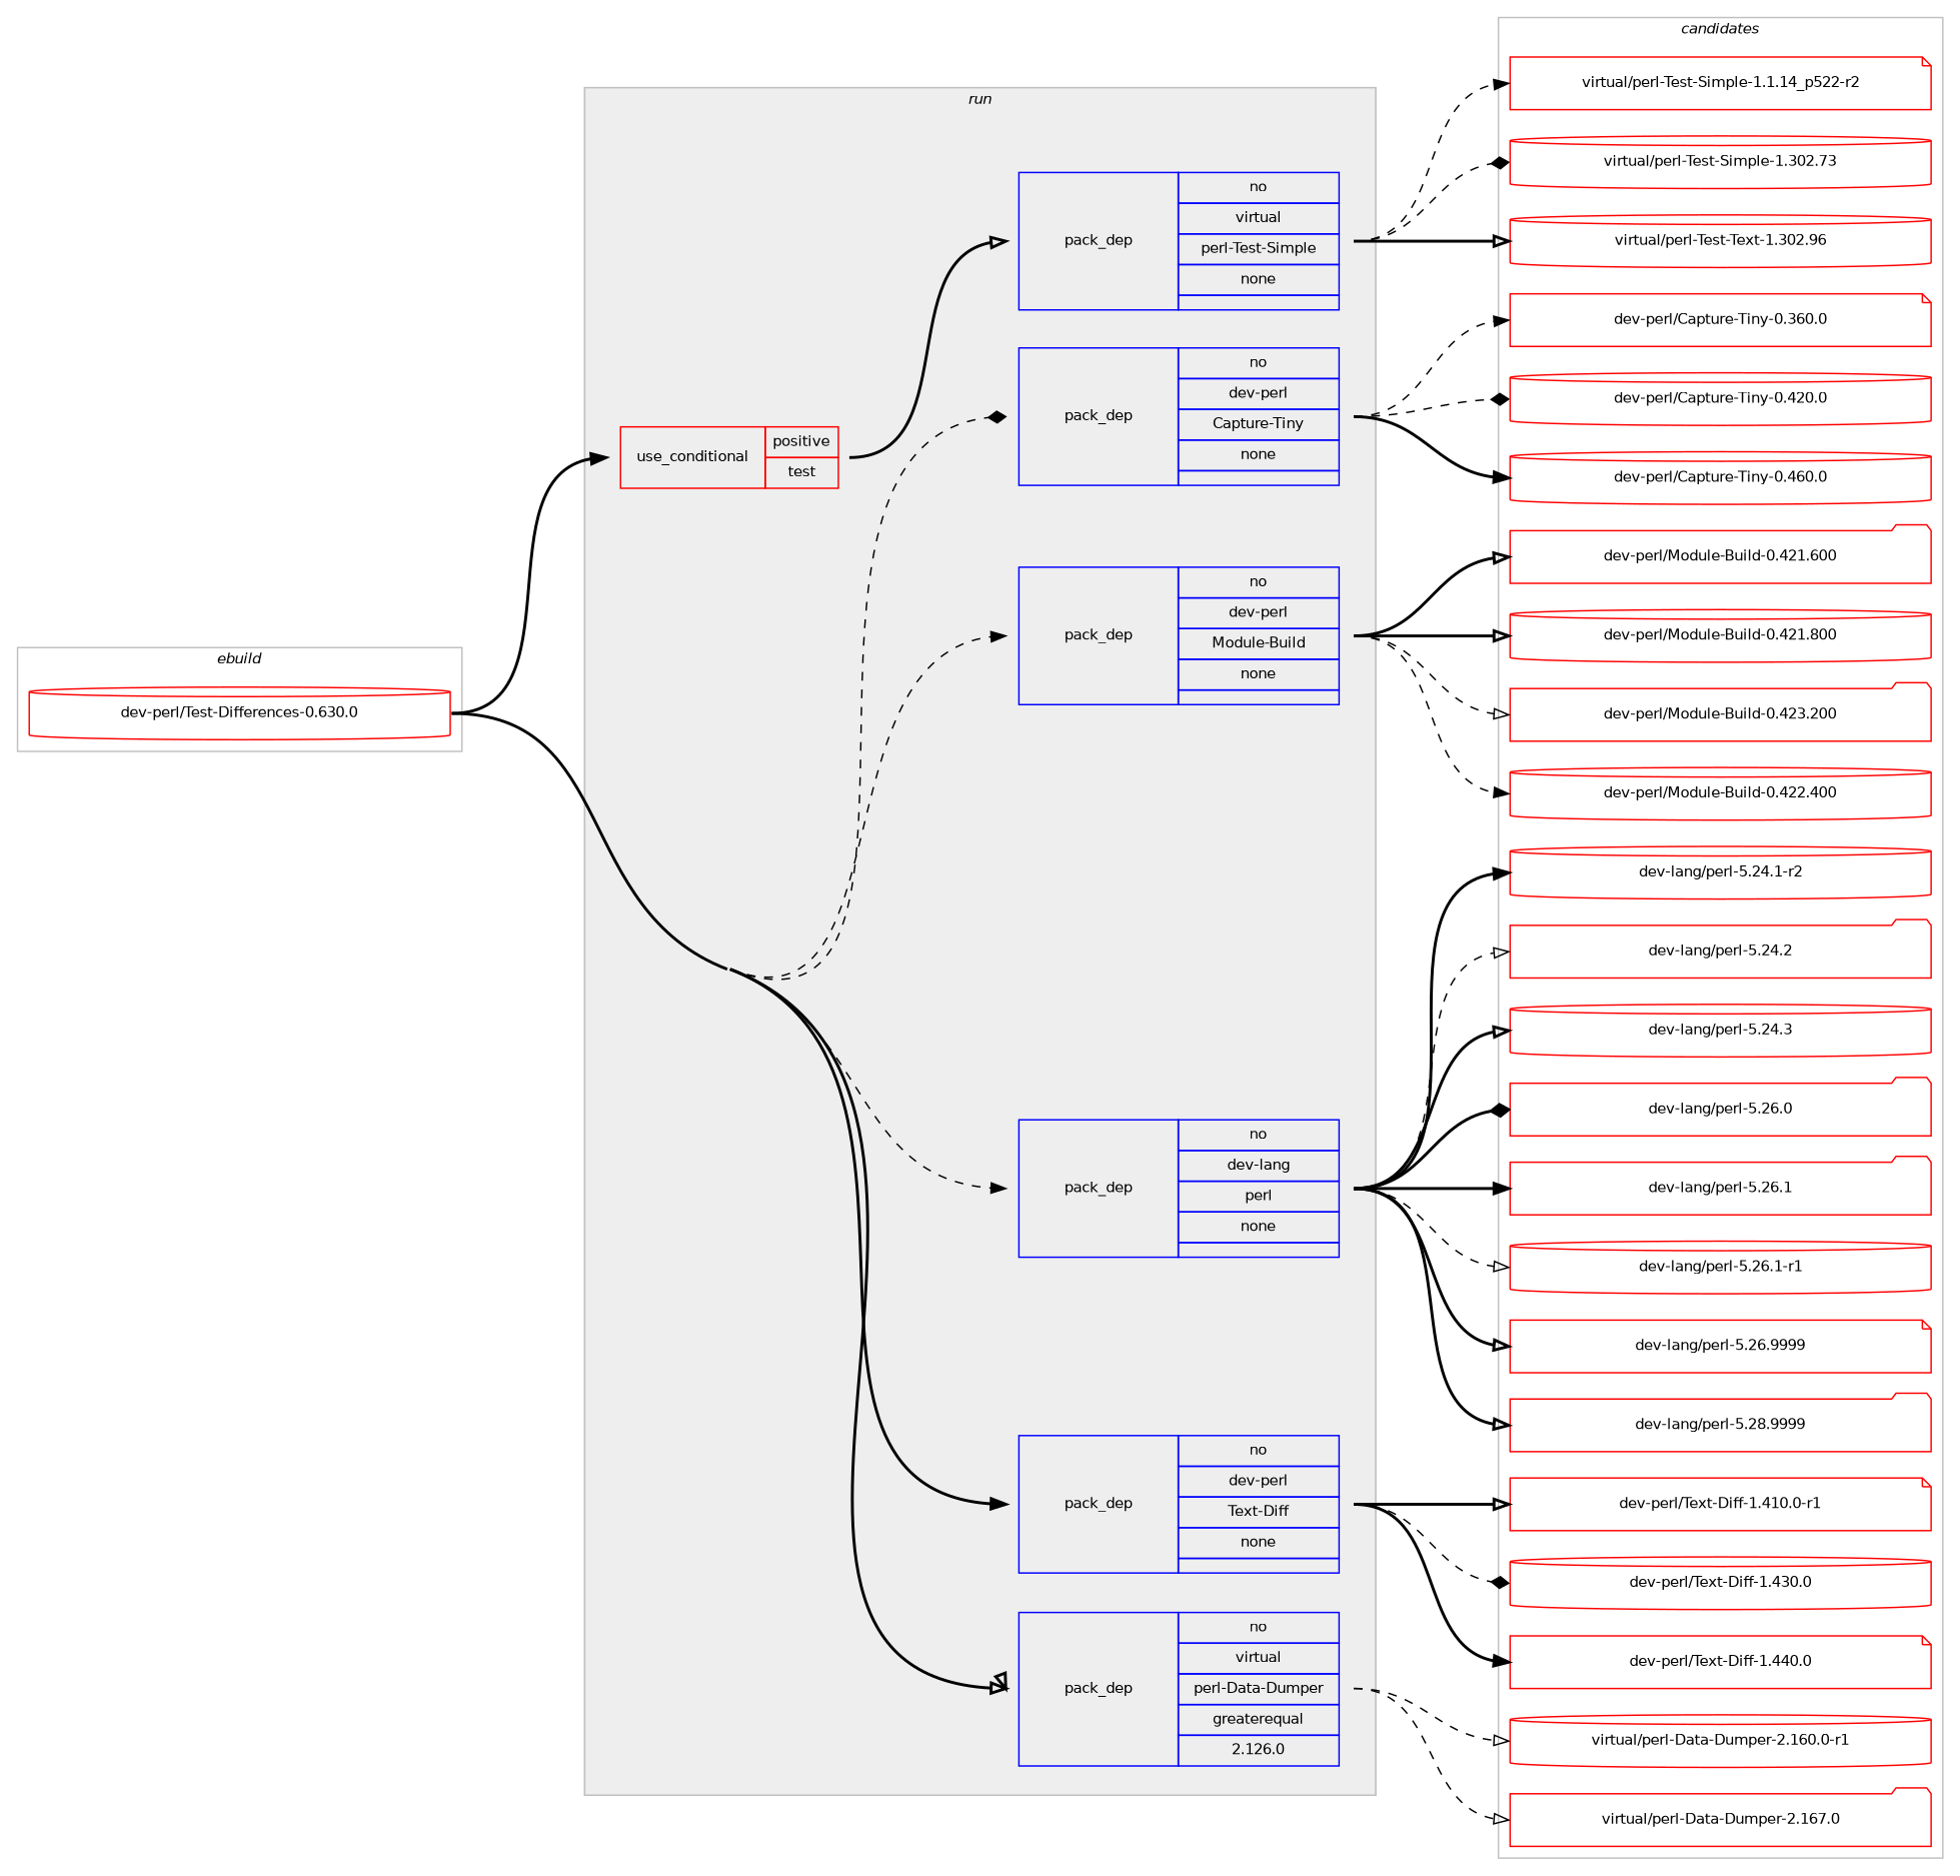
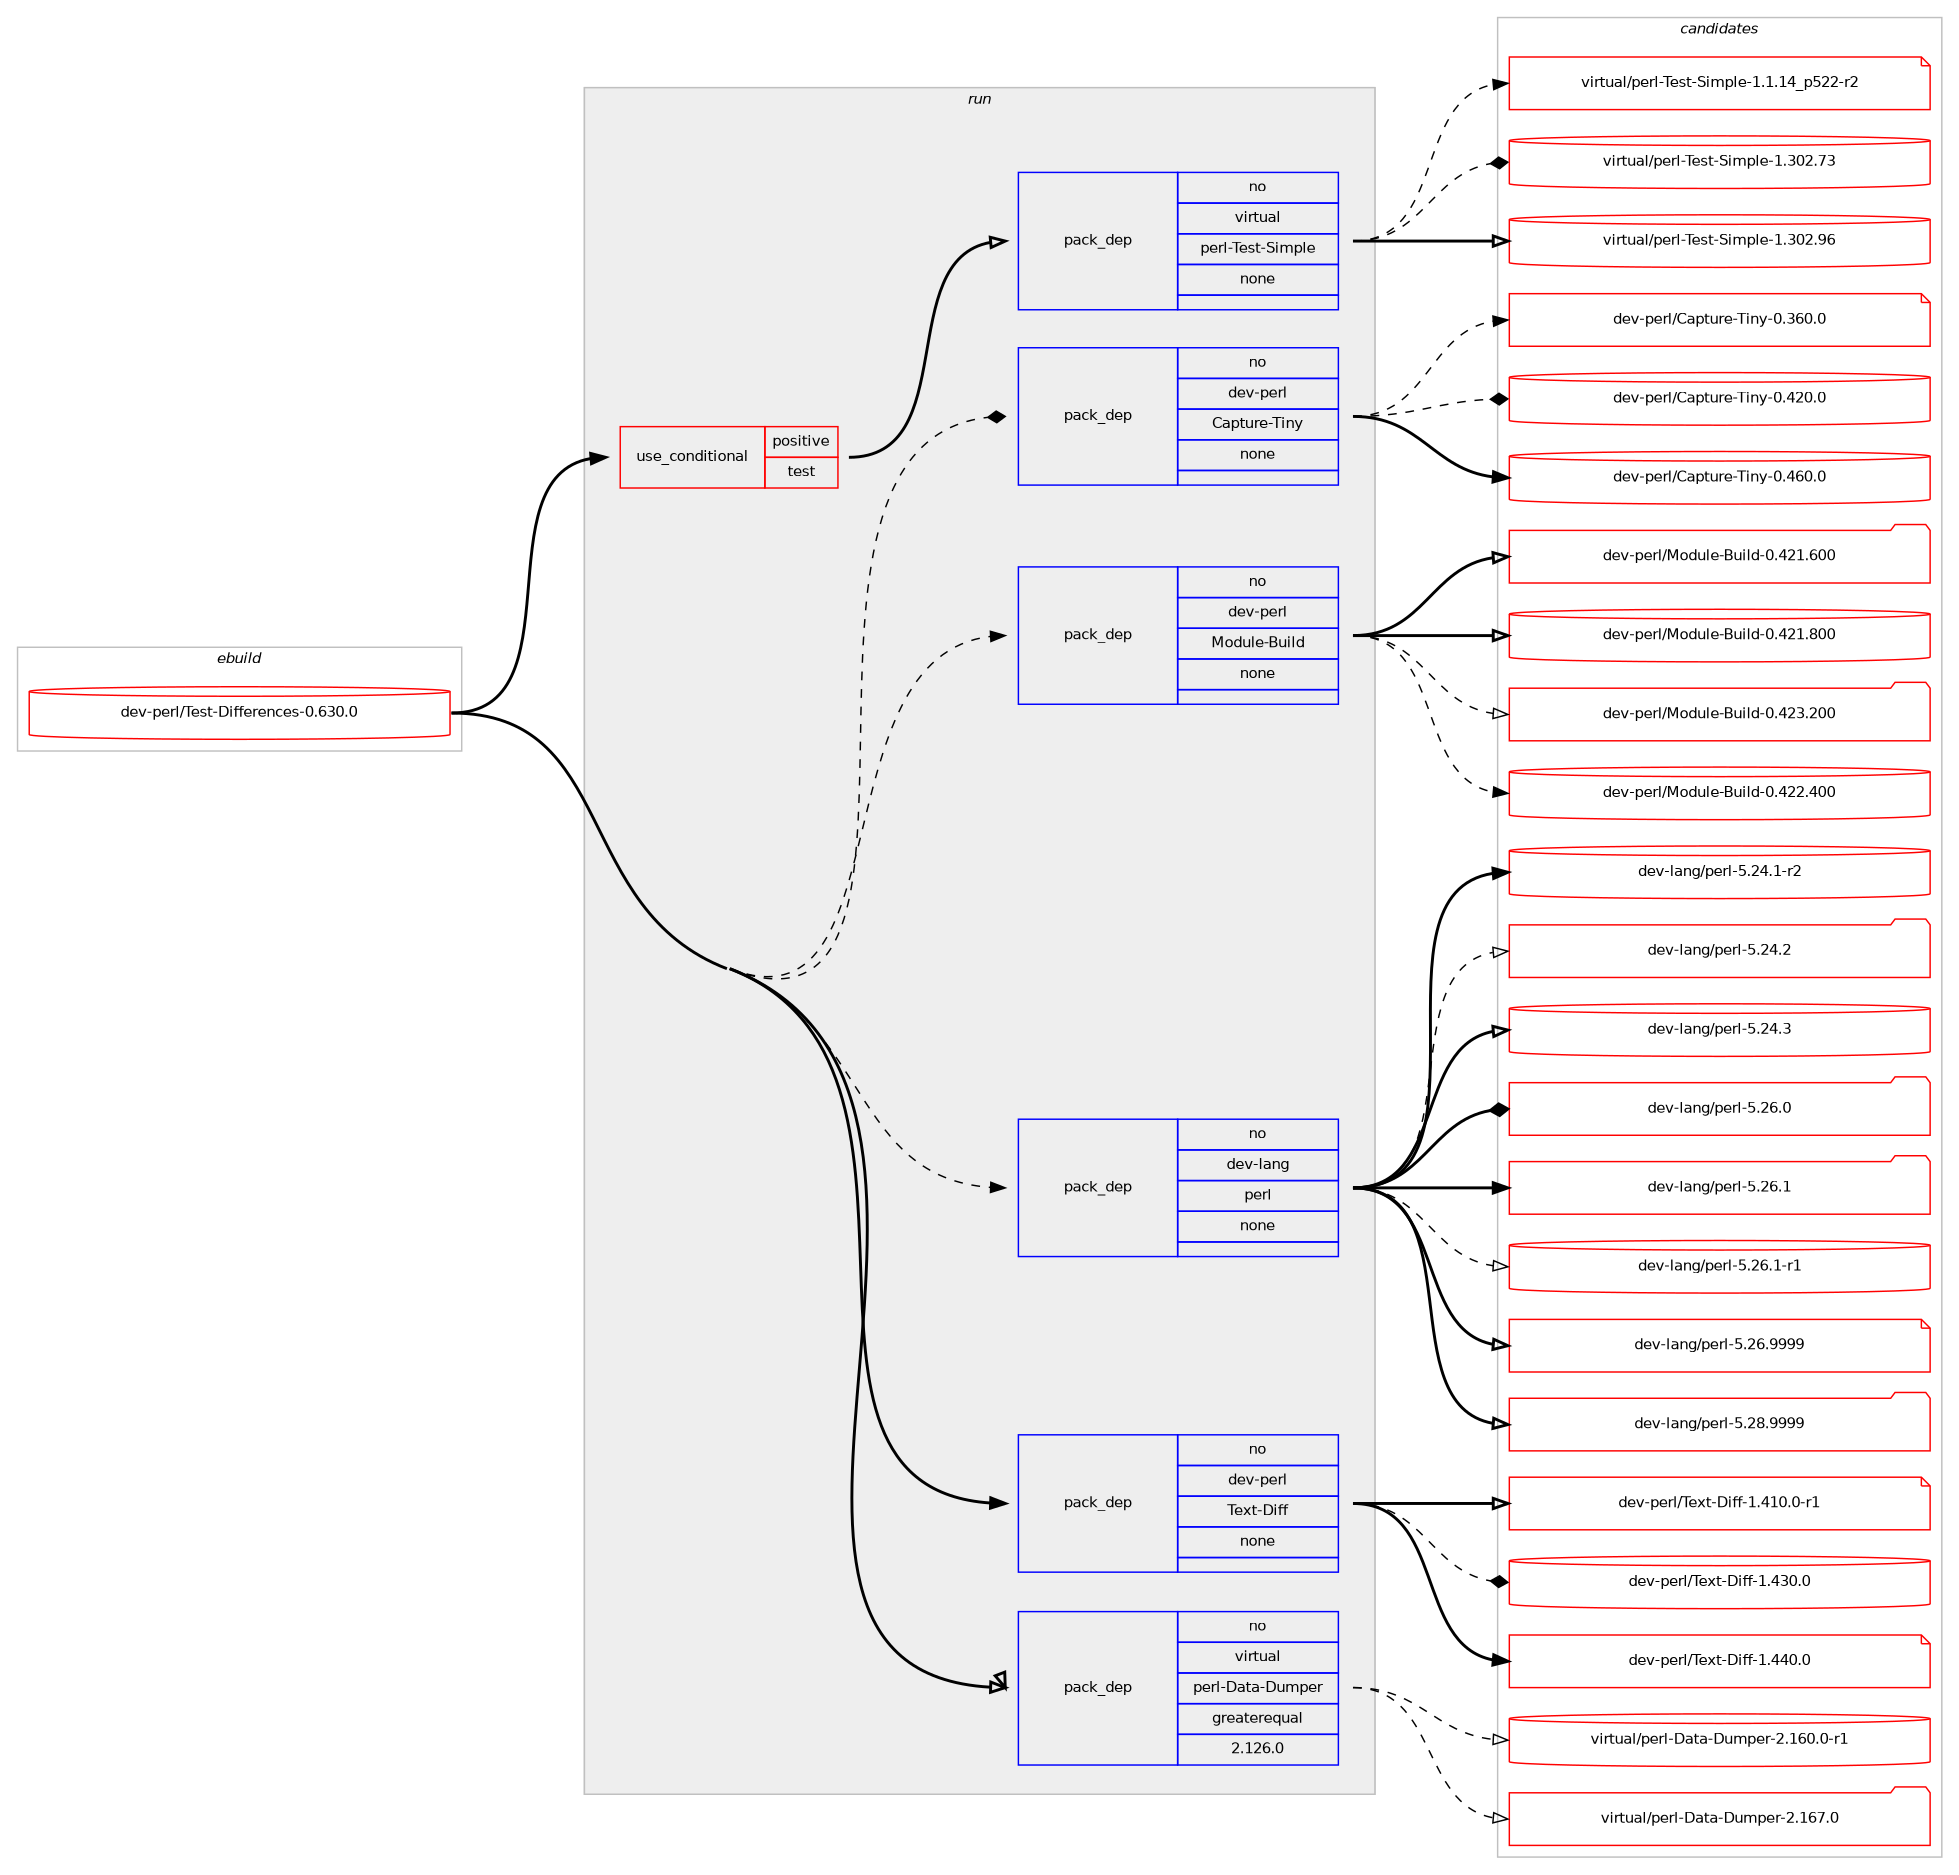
  digraph {
    compound=true
    concentrate=true
    fontname=Helvetica
    fontsize=10
    newrank=true
    rankdir=LR
    ranksep=1.5
    node [color=red fontname=Helvetica fontsize=10 shape=cylinder]
    edge [arrowhead=onormal headport=w style=bold tailport=e weight=100]
    n1 [label="dev-perl/Test-Differences-0.630.0" width=4]
    n2 [color=blue label=<<TABLE BORDER="0" CELLBORDER="1" CELLSPACING="0" CELLPADDING="4" WIDTH="220"><TR><TD ROWSPAN="6" CELLPADDING="30">pack_dep</TD></TR><TR><TD WIDTH="110">no</TD></TR><TR><TD>virtual</TD></TR><TR><TD>perl-Test-Simple</TD></TR><TR><TD>none</TD></TR><TR><TD></TD></TR></TABLE>> shape=none]
    n3 [label=<<TABLE BORDER="0" CELLBORDER="1" CELLSPACING="0" CELLPADDING="4"><TR><TD ROWSPAN="3" CELLPADDING="10">use_conditional</TD></TR><TR><TD>positive</TD></TR><TR><TD>test</TD></TR></TABLE>> shape=none]
    n4 [color=blue label=<<TABLE BORDER="0" CELLBORDER="1" CELLSPACING="0" CELLPADDING="4" WIDTH="220"><TR><TD ROWSPAN="6" CELLPADDING="30">pack_dep</TD></TR><TR><TD WIDTH="110">no</TD></TR><TR><TD>dev-perl</TD></TR><TR><TD>Capture-Tiny</TD></TR><TR><TD>none</TD></TR><TR><TD></TD></TR></TABLE>> shape=none]
    n5 [color=blue label=<<TABLE BORDER="0" CELLBORDER="1" CELLSPACING="0" CELLPADDING="4" WIDTH="220"><TR><TD ROWSPAN="6" CELLPADDING="30">pack_dep</TD></TR><TR><TD WIDTH="110">no</TD></TR><TR><TD>dev-perl</TD></TR><TR><TD>Module-Build</TD></TR><TR><TD>none</TD></TR><TR><TD></TD></TR></TABLE>> shape=none]
    n6 [color=blue label=<<TABLE BORDER="0" CELLBORDER="1" CELLSPACING="0" CELLPADDING="4" WIDTH="220"><TR><TD ROWSPAN="6" CELLPADDING="30">pack_dep</TD></TR><TR><TD WIDTH="110">no</TD></TR><TR><TD>dev-lang</TD></TR><TR><TD>perl</TD></TR><TR><TD>none</TD></TR><TR><TD></TD></TR></TABLE>> shape=none]
    n7 [color=blue label=<<TABLE BORDER="0" CELLBORDER="1" CELLSPACING="0" CELLPADDING="4" WIDTH="220"><TR><TD ROWSPAN="6" CELLPADDING="30">pack_dep</TD></TR><TR><TD WIDTH="110">no</TD></TR><TR><TD>dev-perl</TD></TR><TR><TD>Text-Diff</TD></TR><TR><TD>none</TD></TR><TR><TD></TD></TR></TABLE>> shape=none]
    n8 [color=blue label=<<TABLE BORDER="0" CELLBORDER="1" CELLSPACING="0" CELLPADDING="4" WIDTH="220"><TR><TD ROWSPAN="6" CELLPADDING="30">pack_dep</TD></TR><TR><TD WIDTH="110">no</TD></TR><TR><TD>virtual</TD></TR><TR><TD>perl-Data-Dumper</TD></TR><TR><TD>greaterequal</TD></TR><TR><TD>2.126.0</TD></TR></TABLE>> shape=none]
    n9 [label="virtual/perl-Test-Simple-1.1.14_p522-r2" shape=note width=4]
    n10 [label="virtual/perl-Test-Simple-1.302.73" width=4]
-   n11 [label="virtual/perl-Test-Text-1.302.96" width=4]
+   n11 [label="virtual/perl-Test-Simple-1.302.96" width=4]
    n12 [label="dev-perl/Capture-Tiny-0.360.0" shape=note width=4]
    n13 [label="dev-perl/Capture-Tiny-0.420.0" width=4]
    n14 [label="dev-perl/Capture-Tiny-0.460.0" width=4]
    n15 [label="dev-perl/Module-Build-0.421.600" shape=folder width=4]
    n16 [label="dev-perl/Module-Build-0.421.800" width=4]
    n17 [label="dev-perl/Module-Build-0.423.200" shape=folder width=4]
    n18 [label="dev-perl/Module-Build-0.422.400" width=4]
    n19 [label="dev-lang/perl-5.24.1-r2" width=4]
    n20 [label="dev-lang/perl-5.24.2" shape=folder width=4]
    n21 [label="dev-lang/perl-5.24.3" width=4]
    n22 [label="dev-lang/perl-5.26.0" shape=folder width=4]
    n23 [label="dev-lang/perl-5.26.1" shape=folder width=4]
    n24 [label="dev-lang/perl-5.26.1-r1" width=4]
    n25 [label="dev-lang/perl-5.26.9999" shape=note width=4]
    n26 [label="dev-lang/perl-5.28.9999" shape=folder width=4]
    n27 [label="dev-perl/Text-Diff-1.410.0-r1" shape=note width=4]
    n28 [label="dev-perl/Text-Diff-1.430.0" width=4]
    n29 [label="dev-perl/Text-Diff-1.440.0" shape=note width=4]
    n30 [label="virtual/perl-Data-Dumper-2.160.0-r1" width=4]
    n31 [label="virtual/perl-Data-Dumper-2.167.0" shape=folder width=4]
    subgraph cluster_1 {
      color=gray
      label=<<i>ebuild</i>>
      rank=same
      n1
    }
    subgraph cluster_2 {
      color=gray
      label=<<i>dependencies</i>>
      subgraph cluster_3 {
        color=gray
        fillcolor="#eeeeee"
        label=<<i>compile</i>>
        style=filled
        subgraph sub_4 {
          color=gray
          fillcolor="#eeeeee"
          label=<<i>compile</i>>
          style=filled
          n3
          subgraph sub_5 {
            color=gray
            fillcolor="#eeeeee"
            label=<<i>compile</i>>
            style=filled
            n2
          }
        }
        subgraph sub_6 {
          color=gray
          fillcolor="#eeeeee"
          label=<<i>compile</i>>
          style=filled
          n4
        }
        subgraph sub_7 {
          color=gray
          fillcolor="#eeeeee"
          label=<<i>compile</i>>
          style=filled
          n5
        }
      }
      subgraph cluster_8 {
        color=gray
        fillcolor="#eeeeee"
        label=<<i>compile and run</i>>
        style=filled
        subgraph sub_9 {
          color=gray
          fillcolor="#eeeeee"
          label=<<i>compile and run</i>>
          style=filled
          n6
        }
        subgraph sub_10 {
          color=gray
          fillcolor="#eeeeee"
          label=<<i>compile and run</i>>
          style=filled
          n7
        }
        subgraph sub_11 {
          color=gray
          fillcolor="#eeeeee"
          label=<<i>compile and run</i>>
          style=filled
          n8
        }
      }
      subgraph cluster_12 {
        color=gray
        fillcolor="#eeeeee"
        label=<<i>run</i>>
        style=filled
      }
    }
    subgraph cluster_13 {
      color=gray
      label=<<i>candidates</i>>
      rank=same
      subgraph sub_14 {
        color=black
        label=<<i>candidates</i>>
        nodesep=1
        rank=same
        n9
        n10
        n11
      }
      subgraph sub_15 {
        color=black
        label=<<i>candidates</i>>
        nodesep=1
        rank=same
        n12
        n13
        n14
      }
      subgraph sub_16 {
        color=black
        label=<<i>candidates</i>>
        nodesep=1
        rank=same
        n15
        n16
        n17
        n18
      }
      subgraph sub_17 {
        color=black
        label=<<i>candidates</i>>
        nodesep=1
        rank=same
        n19
        n20
        n21
        n22
        n23
        n24
        n25
        n26
      }
      subgraph sub_18 {
        color=black
        label=<<i>candidates</i>>
        nodesep=1
        rank=same
        n27
        n28
        n29
      }
      subgraph sub_19 {
        color=black
        label=<<i>candidates</i>>
        nodesep=1
        rank=same
        n30
        n31
      }
    }
    n1 -> n3 [arrowhead=normal weight=20]
    n1 -> n4 [arrowhead=diamond style=dashed weight=20]
    n1 -> n5 [arrowhead=normal style=dashed weight=20]
    n1 -> n6 [arrowhead=normal style=dashed weight=20]
    n1 -> n7 [arrowhead=normal weight=20]
    n1 -> n8 [weight=20]
    n2 -> n9 [arrowhead=normal style=dashed]
    n2 -> n10 [arrowhead=diamond style=dashed]
    n2 -> n11
    n3 -> n2 [weight=20]
    n4 -> n12 [arrowhead=normal style=dashed]
    n4 -> n13 [arrowhead=diamond style=dashed]
    n4 -> n14 [arrowhead=normal]
    n5 -> n15
    n5 -> n16
    n5 -> n17 [style=dashed]
    n5 -> n18 [arrowhead=normal style=dashed]
    n6 -> n19 [arrowhead=normal]
    n6 -> n20 [style=dashed]
    n6 -> n21
    n6 -> n22 [arrowhead=diamond]
    n6 -> n23 [arrowhead=normal]
    n6 -> n24 [style=dashed]
    n6 -> n25
    n6 -> n26
    n7 -> n27
    n7 -> n28 [arrowhead=diamond style=dashed]
    n7 -> n29 [arrowhead=normal]
    n8 -> n30 [style=dashed]
    n8 -> n31 [style=dashed]
  }
